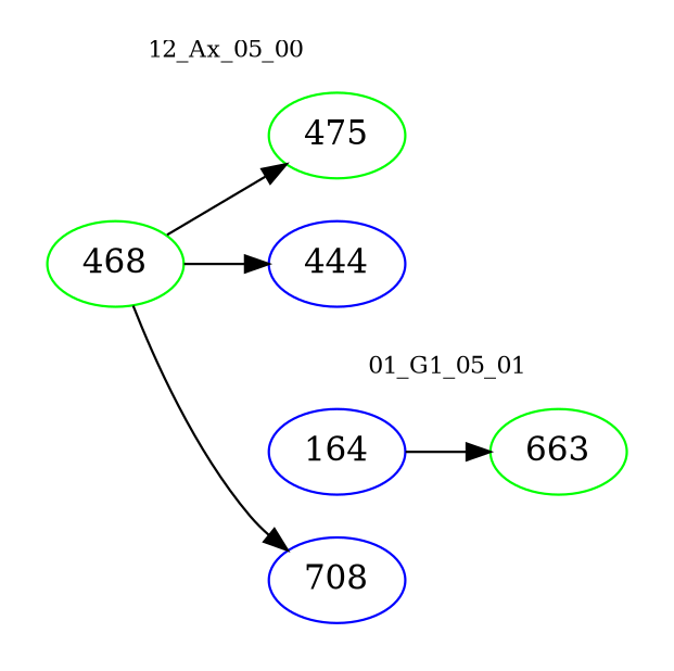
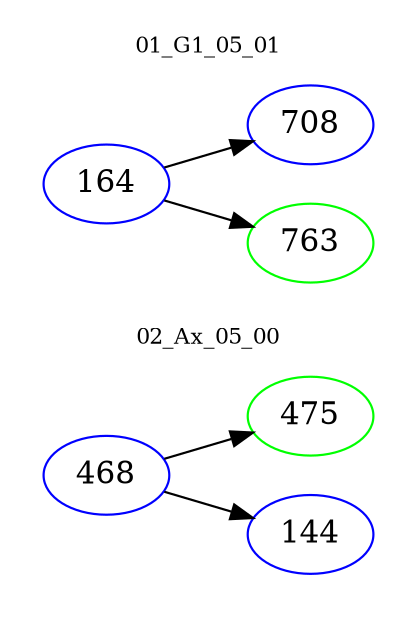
  digraph {
    rankdir=LR
    node [color=blue]
    edge [color=black]
-   n1 [color=green label=468]
-   n2 [label=444]
+   n1 [label=468]
+   n2 [label=144]
    n3 [color=green label=475]
    n4 [label=164]
-   n5 [color=green label=663]
+   n5 [color=green label=763]
    n6 [label=708]
    subgraph cluster_1 {
      color=white
      fontsize=10
-     label="12_Ax_05_00"
+     label="02_Ax_05_00"
      n1
      n2
      n3
    }
    subgraph cluster_2 {
      color=white
      fontsize=10
      label="01_G1_05_01"
      n4
      n5
      n6
    }
    n1 -> n2
    n1 -> n3
    n4 -> n5
-   n1 -> n6
+   n4 -> n6
  }
